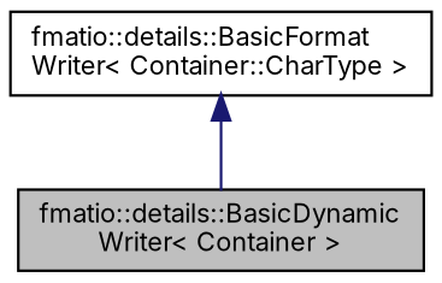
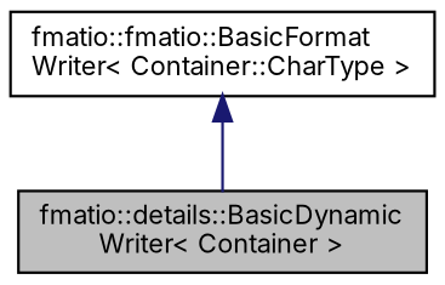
  digraph {
    fontname=Inter
    node [color=black fontname=Inter fontsize=10 shape=record style=filled]
    n1 [fillcolor=grey75 fontcolor=black height=0.2 label="fmatio::details::BasicDynamic\lWriter\< Container \>" width=0.4]
-   n2 [fillcolor=white height=0.2 label="fmatio::details::BasicFormat\lWriter\< Container::CharType \>" width=0.4]
+   n2 [fillcolor=white height=0.2 label="fmatio::fmatio::BasicFormat\lWriter\< Container::CharType \>" width=0.4]
    n2 -> n1 [color=midnightblue dir=back fontname=Inter fontsize=10 labelfontname=Helvetica labelfontsize=10 style=solid]
  }
